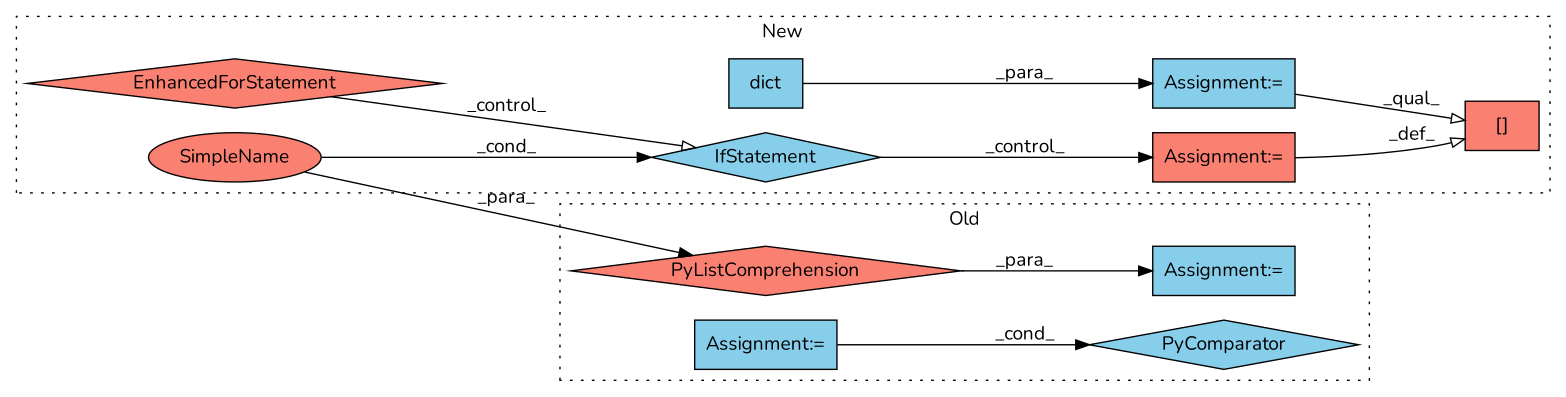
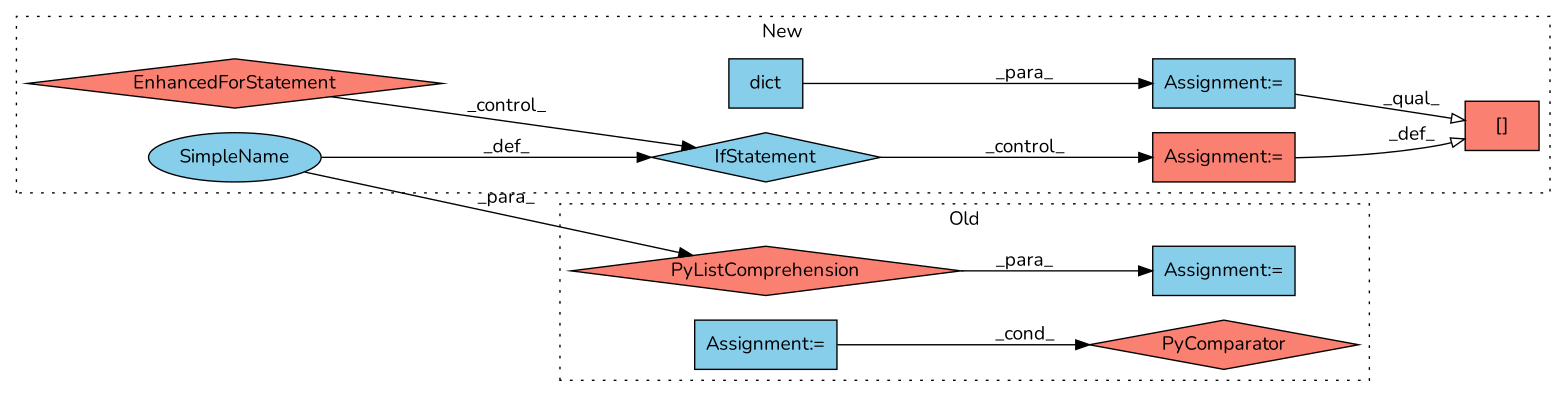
  digraph {
    fontname=Nunito
    rankdir=LR
    node [a=7 fillcolor=skyblue fontname=Nunito l=116 s=12058 shape=box style=filled]
    edge [arrowhead=normal fontname=Nunito]
    n1 [a=109 fillcolor=salmon l=207 label=PyListComprehension s=11975 shape=diamond]
    n2 [label="Assignment:="]
-   n3 [a=113 label=PyComparator shape=diamond]
+   n3 [a=113 fillcolor=salmon label=PyComparator shape=diamond]
    n4 [l=14 label="Assignment:=" s=11961]
    n5 [a=32 l=6 label=dict s=7699]
    n6 [l=1 label="Assignment:=" s=7698]
    n7 [a=2 fillcolor=salmon l="7,1" label="[]" s="7837,7852"]
    n8 [fillcolor=salmon l=1 label="Assignment:=" s=7853]
    n9 [a=70 fillcolor=salmon l="53,2" label=EnhancedForStatement s="7711,7786" shape=diamond]
    n10 [a=25 l="4,2" label=IfStatement s="7796,7825" shape=diamond]
-   n11 [a=42 fillcolor=salmon label=SimpleName shape=ellipse l="" s=""]
+   n11 [a=42 label=SimpleName shape=ellipse l="" s=""]
    subgraph cluster_1 {
      label=Old
      style=dotted
      n1
      n2
      n3
      n4
    }
    subgraph cluster_2 {
      label=New
      style=dotted
      n5
      n6
      n7
      n8
      n9
      n10
      n11
    }
    n1 -> n4 [label=_para_]
    n2 -> n3 [label=_cond_]
    n5 -> n6 [label=_para_]
    n6 -> n7 [arrowhead=onormal label=_qual_]
    n8 -> n7 [arrowhead=onormal label=_def_]
-   n9 -> n10 [arrowhead=onormal label=_control_]
+   n9 -> n10 [label=_control_]
    n10 -> n8 [label=_control_]
    n11 -> n1 [label=_para_]
-   n11 -> n10 [label=_cond_]
+   n11 -> n10 [label=_def_]
  }
